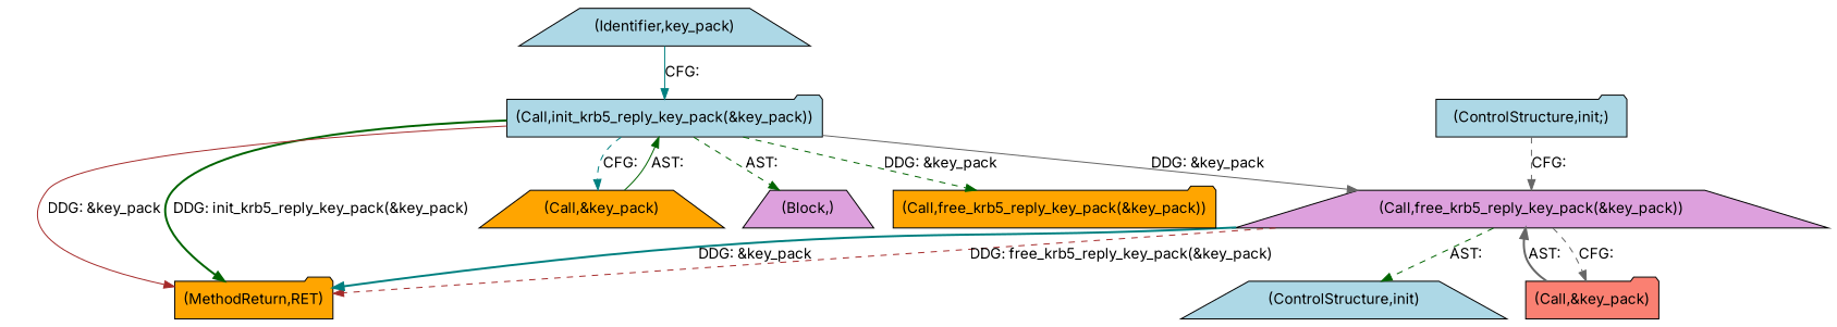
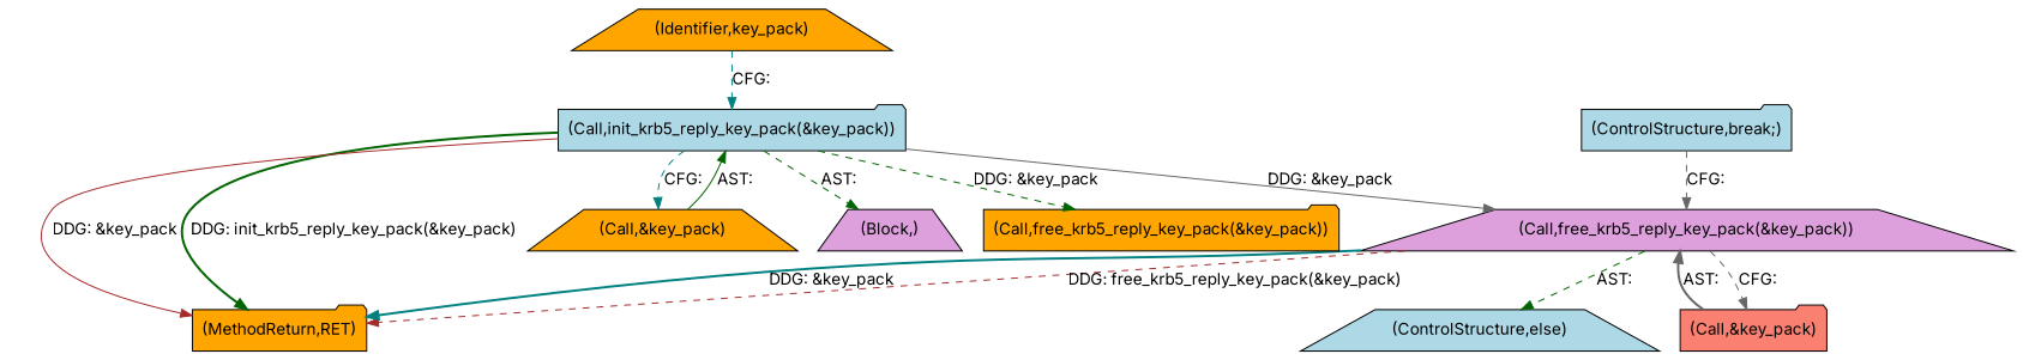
  digraph {
    fontname=Inter
    node [fillcolor=lightblue fontname=Inter shape=trapezium style=filled]
    edge [color=darkgreen fontname=Inter style=dashed]
    n1 [fillcolor=plum label="(Call,free_krb5_reply_key_pack(&key_pack))"]
    n2 [fillcolor=orange label="(MethodReturn,RET)" shape=folder]
    n3 [fillcolor=salmon label="(Call,&key_pack)" shape=folder]
-   n4 [label="(ControlStructure,init)"]
+   n4 [label="(ControlStructure,else)"]
    n5 [label="(Call,init_krb5_reply_key_pack(&key_pack))" shape=folder]
    n6 [fillcolor=orange label="(Call,&key_pack)"]
    n7 [fillcolor=plum label="(Block,)"]
    n8 [fillcolor=orange label="(Call,free_krb5_reply_key_pack(&key_pack))" shape=folder]
-   n9 [label="(Identifier,key_pack)"]
-   n10 [label="(ControlStructure,init;)" shape=folder]
+   n9 [fillcolor=orange label="(Identifier,key_pack)"]
+   n10 [label="(ControlStructure,break;)" shape=folder]
    n1 -> n2 [color=brown label="DDG: free_krb5_reply_key_pack(&key_pack)"]
    n1 -> n2 [color=teal label="DDG: &key_pack" style=bold]
    n1 -> n3 [color=gray40 label="CFG: "]
    n1 -> n4 [label="AST: "]
    n3 -> n1 [color=gray40 label="AST: " style=bold]
    n5 -> n1 [color=gray40 label="DDG: &key_pack" style=solid]
    n5 -> n2 [label="DDG: init_krb5_reply_key_pack(&key_pack)" style=bold]
    n5 -> n2 [color=brown label="DDG: &key_pack" style=solid]
    n5 -> n6 [color=teal label="CFG: "]
    n5 -> n7 [label="AST: "]
    n5 -> n8 [label="DDG: &key_pack"]
    n6 -> n5 [label="AST: " style=solid]
-   n9 -> n5 [color=teal label="CFG: " style=solid]
+   n9 -> n5 [color=teal label="CFG: "]
    n10 -> n1 [color=gray40 label="CFG: "]
  }
